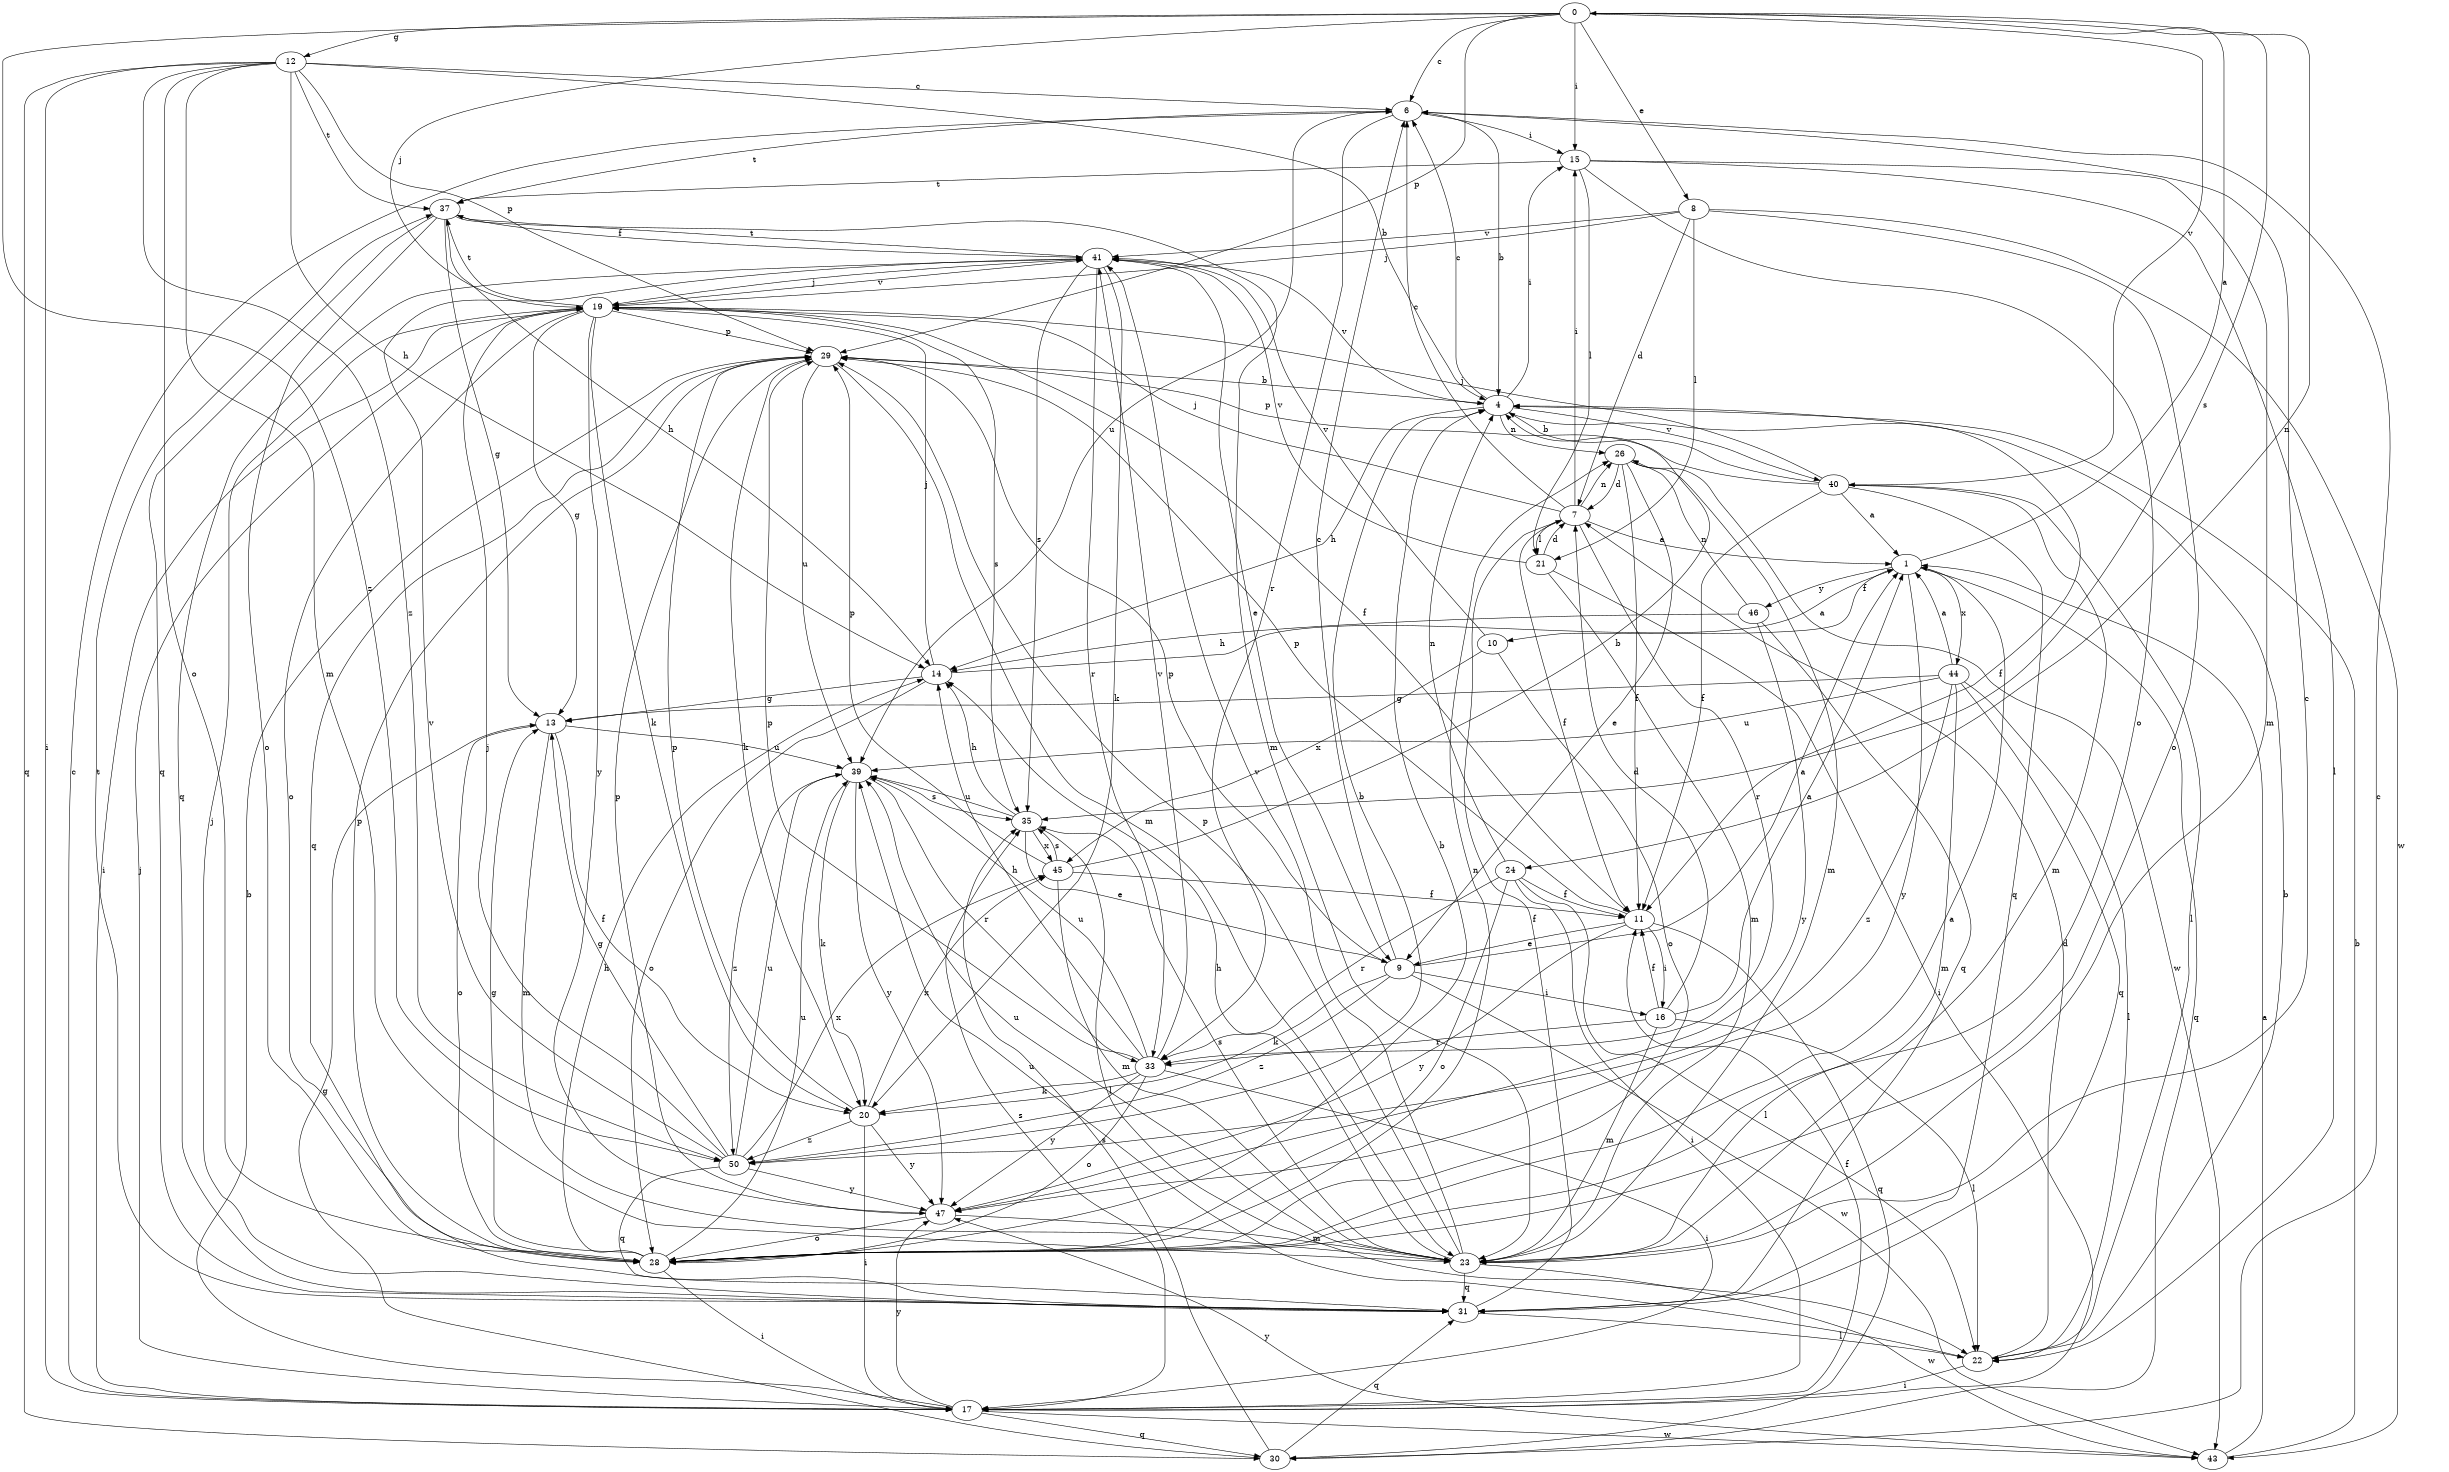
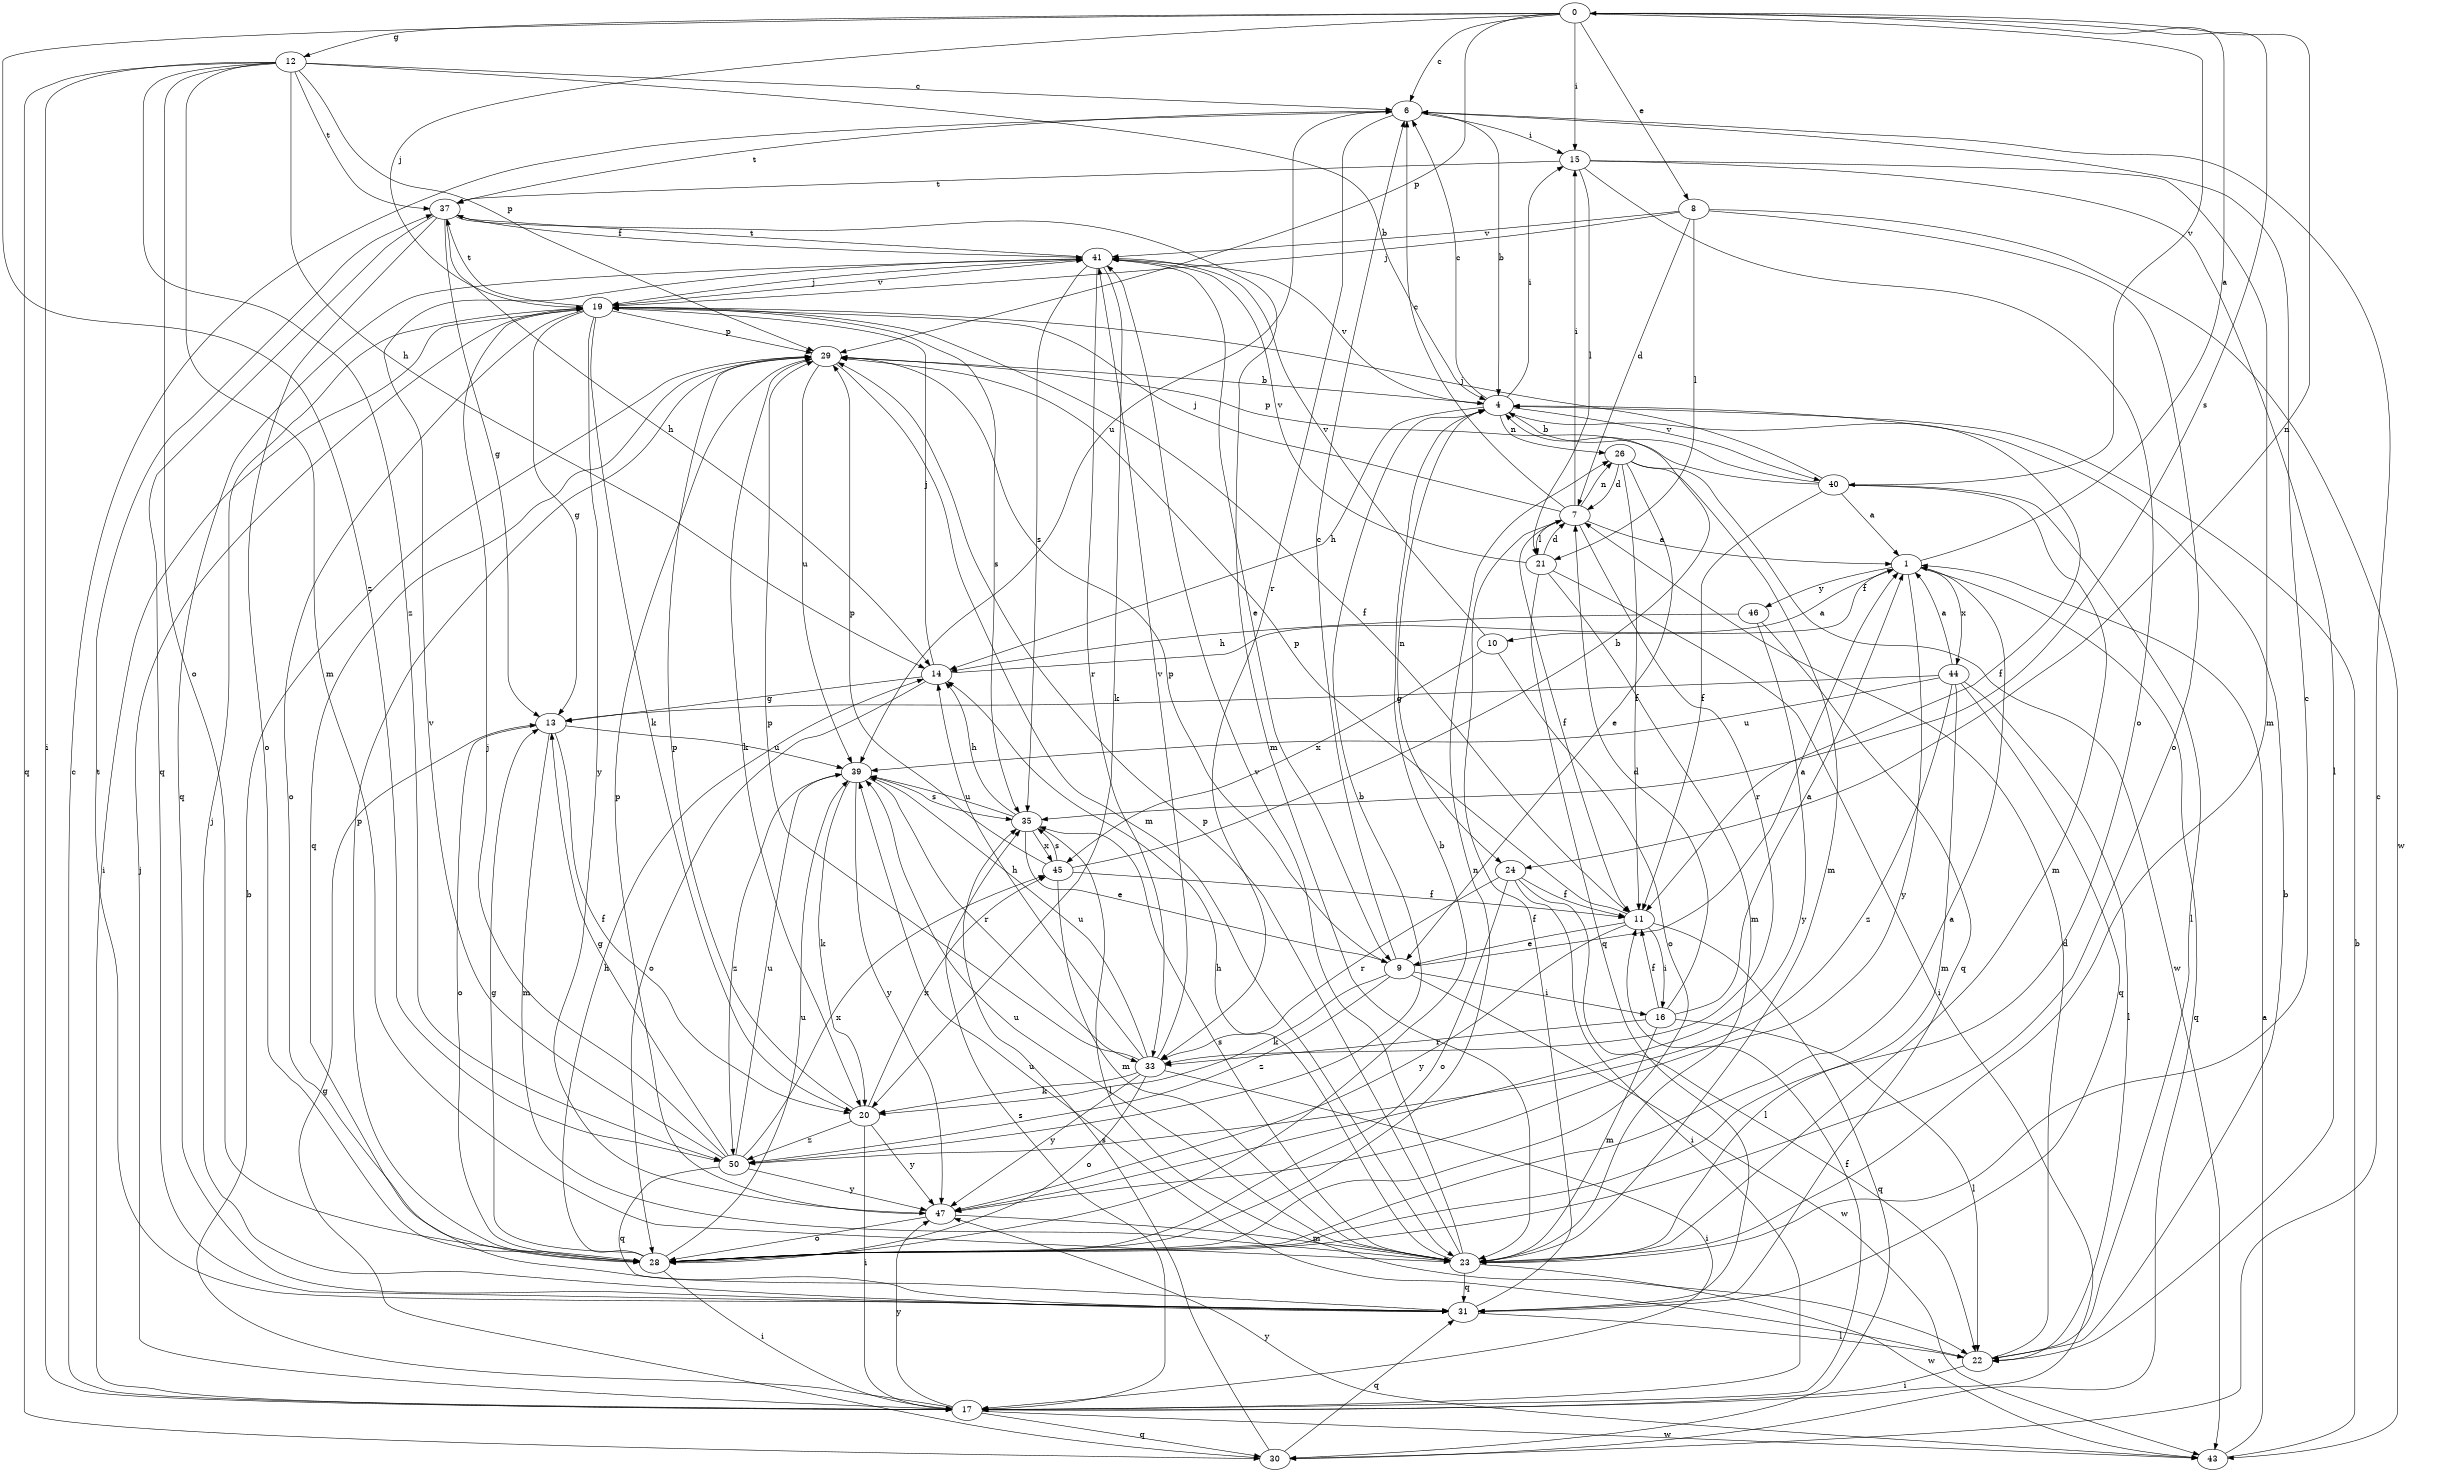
  strict digraph {
    0
    6
    8
    12
    15
    19
    24
    29
    35
    40
    50
    4
    33
    37
    39
    41
    7
    21
    28
    43
    30
    14
    17
    23
    22
    47
    11
    20
    13
    31
    9
    45
    1
    10
    44
    46
    26
    16
    0 -> 6 [label=c]
    0 -> 8 [label=e]
    0 -> 12 [label=g]
    0 -> 15 [label=i]
    0 -> 19 [label=j]
    0 -> 24 [label=n]
    0 -> 29 [label=p]
    0 -> 35 [label=s]
    0 -> 40 [label=v]
    0 -> 50 [label=z]
    6 -> 15 [label=i]
    6 -> 4 [label=b]
    6 -> 33 [label=r]
    6 -> 37 [label=t]
    6 -> 39 [label=u]
    8 -> 19 [label=j]
    8 -> 41 [label=v]
    8 -> 7 [label=d]
    8 -> 21 [label=l]
    8 -> 28 [label=o]
    8 -> 43 [label=w]
    12 -> 6 [label=c]
    12 -> 29 [label=p]
    12 -> 50 [label=z]
    12 -> 4 [label=b]
    12 -> 37 [label=t]
    12 -> 28 [label=o]
    12 -> 30 [label=q]
    12 -> 14 [label=h]
    12 -> 17 [label=i]
    12 -> 23 [label=m]
    15 -> 37 [label=t]
    15 -> 21 [label=l]
    15 -> 28 [label=o]
    15 -> 23 [label=m]
    15 -> 22 [label=l]
    19 -> 29 [label=p]
    19 -> 35 [label=s]
    19 -> 37 [label=t]
    19 -> 41 [label=v]
    19 -> 28 [label=o]
    19 -> 17 [label=i]
    19 -> 47 [label=y]
    19 -> 11 [label=f]
    19 -> 20 [label=k]
    19 -> 13 [label=g]
    24 -> 33 [label=r]
    24 -> 28 [label=o]
    24 -> 17 [label=i]
    24 -> 22 [label=l]
    24 -> 11 [label=f]
    29 -> 4 [label=b]
    29 -> 39 [label=u]
    29 -> 23 [label=m]
    29 -> 20 [label=k]
    29 -> 31 [label=q]
    35 -> 39 [label=u]
    35 -> 14 [label=h]
    35 -> 22 [label=l]
    35 -> 9 [label=e]
    35 -> 45 [label=x]
    40 -> 19 [label=j]
    40 -> 29 [label=p]
    40 -> 4 [label=b]
    40 -> 23 [label=m]
    40 -> 22 [label=l]
    40 -> 11 [label=f]
    40 -> 1 [label=a]
    50 -> 19 [label=j]
    50 -> 4 [label=b]
    50 -> 39 [label=u]
    50 -> 41 [label=v]
    50 -> 47 [label=y]
    50 -> 13 [label=g]
    50 -> 31 [label=q]
    50 -> 45 [label=x]
    4 -> 6 [label=c]
    4 -> 15 [label=i]
-   24 -> 4 [label=n]
+   4 -> 24 [label=n]
    4 -> 40 [label=v]
    4 -> 41 [label=v]
    4 -> 14 [label=h]
    4 -> 11 [label=f]
    4 -> 26 [label=n]
    33 -> 29 [label=p]
    33 -> 39 [label=u]
    33 -> 41 [label=v]
    33 -> 28 [label=o]
    33 -> 14 [label=h]
    33 -> 17 [label=i]
    33 -> 47 [label=y]
    33 -> 20 [label=k]
    37 -> 41 [label=f]
    37 -> 28 [label=o]
    37 -> 14 [label=h]
    37 -> 23 [label=m]
    37 -> 13 [label=g]
    37 -> 31 [label=q]
    39 -> 35 [label=s]
    39 -> 50 [label=z]
    39 -> 33 [label=r]
    39 -> 47 [label=y]
    39 -> 20 [label=k]
    41 -> 19 [label=j]
    41 -> 35 [label=s]
    41 -> 33 [label=r]
    41 -> 37 [label=t]
    41 -> 20 [label=k]
    41 -> 31 [label=q]
    41 -> 9 [label=e]
    7 -> 6 [label=c]
    7 -> 15 [label=i]
    7 -> 19 [label=j]
    7 -> 33 [label=r]
    7 -> 21 [label=l]
    7 -> 11 [label=f]
    7 -> 1 [label=a]
    7 -> 26 [label=n]
    21 -> 41 [label=v]
    21 -> 7 [label=d]
    21 -> 17 [label=i]
    21 -> 23 [label=m]
-   40 -> 31 [label=q]
+   21 -> 31 [label=q]
    28 -> 29 [label=p]
    28 -> 4 [label=b]
    28 -> 39 [label=u]
    28 -> 14 [label=h]
    28 -> 17 [label=i]
    28 -> 13 [label=g]
    28 -> 1 [label=a]
    28 -> 26 [label=n]
    43 -> 4 [label=b]
    43 -> 47 [label=y]
    43 -> 1 [label=a]
    30 -> 6 [label=c]
    30 -> 35 [label=s]
    30 -> 13 [label=g]
    30 -> 31 [label=q]
    14 -> 19 [label=j]
    14 -> 28 [label=o]
    14 -> 13 [label=g]
    14 -> 1 [label=a]
    17 -> 6 [label=c]
    17 -> 19 [label=j]
    17 -> 29 [label=b]
    17 -> 35 [label=s]
    17 -> 43 [label=w]
    17 -> 30 [label=q]
    17 -> 47 [label=y]
    17 -> 11 [label=f]
    23 -> 6 [label=c]
    23 -> 29 [label=p]
    23 -> 35 [label=s]
    23 -> 39 [label=u]
    23 -> 41 [label=v]
    23 -> 43 [label=w]
    23 -> 14 [label=h]
    23 -> 31 [label=q]
    22 -> 4 [label=b]
    22 -> 39 [label=u]
    22 -> 7 [label=d]
    22 -> 17 [label=i]
    47 -> 29 [label=p]
    47 -> 28 [label=o]
    47 -> 23 [label=m]
    11 -> 29 [label=p]
    11 -> 30 [label=q]
    11 -> 47 [label=y]
    11 -> 9 [label=e]
    11 -> 16 [label=i]
    20 -> 29 [label=p]
    20 -> 50 [label=z]
    20 -> 17 [label=i]
    20 -> 47 [label=y]
    20 -> 45 [label=x]
    13 -> 39 [label=u]
    13 -> 28 [label=o]
    13 -> 23 [label=m]
    13 -> 20 [label=f]
    31 -> 19 [label=j]
    31 -> 37 [label=t]
    31 -> 7 [label=f]
    31 -> 22 [label=l]
    9 -> 6 [label=c]
    9 -> 29 [label=p]
    9 -> 50 [label=z]
    9 -> 43 [label=w]
    9 -> 20 [label=k]
    9 -> 1 [label=a]
    9 -> 16 [label=i]
    45 -> 29 [label=p]
    45 -> 35 [label=s]
    45 -> 4 [label=b]
    45 -> 23 [label=m]
    45 -> 11 [label=f]
    1 -> 0 [label=a]
    1 -> 30 [label=q]
    1 -> 47 [label=y]
    1 -> 10 [label=f]
    1 -> 44 [label=x]
    1 -> 46 [label=y]
    10 -> 41 [label=v]
    10 -> 28 [label=o]
    10 -> 45 [label=x]
    44 -> 50 [label=z]
    44 -> 39 [label=u]
    44 -> 23 [label=m]
    44 -> 22 [label=l]
    44 -> 13 [label=g]
    44 -> 31 [label=q]
    44 -> 1 [label=a]
    46 -> 14 [label=h]
    46 -> 47 [label=y]
    46 -> 31 [label=q]
-   46 -> 26 [label=n]
    26 -> 7 [label=d]
    26 -> 43 [label=w]
    26 -> 23 [label=m]
    26 -> 11 [label=f]
    26 -> 9 [label=e]
    16 -> 33 [label=r]
    16 -> 7 [label=d]
    16 -> 23 [label=m]
    16 -> 22 [label=l]
    16 -> 11 [label=f]
    16 -> 1 [label=a]
  }
